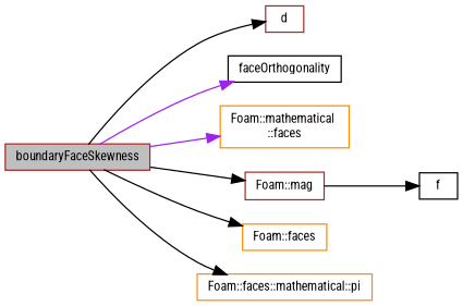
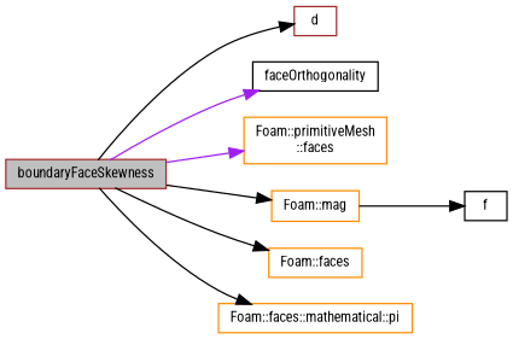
  digraph {
    fontname="Roboto Condensed"
    rankdir=LR
    node [color=brown fontname="Roboto Condensed" fontsize=10 shape=record]
    edge [color=black fontname="Roboto Condensed" fontsize=10 labelfontname=FreeSans labelfontsize=10 style=solid]
    n1 [fillcolor=grey75 fontcolor=black height=0.2 label=boundaryFaceSkewness style=filled width=0.4]
    n2 [height=0.2 label=d width=0.4]
    n3 [color=black height=0.2 label=faceOrthogonality width=0.4]
-   n4 [color=darkorange height=0.2 label="Foam::mathematical\l::faces" width=0.4]
-   n5 [height=0.2 label="Foam::mag" width=0.4]
+   n4 [color=darkorange height=0.2 label="Foam::primitiveMesh\l::faces" width=0.4]
+   n5 [color=darkorange height=0.2 label="Foam::mag" width=0.4]
    n6 [color=darkorange height=0.2 label="Foam::faces" width=0.4]
    n7 [color=darkorange height=0.2 label="Foam::faces::mathematical::pi" width=0.4]
    n8 [color=black height=0.2 label=f width=0.4]
    n1 -> n2
    n1 -> n3 [color=purple]
    n1 -> n4 [color=purple]
    n1 -> n5
    n1 -> n6
    n1 -> n7
    n5 -> n8
  }
